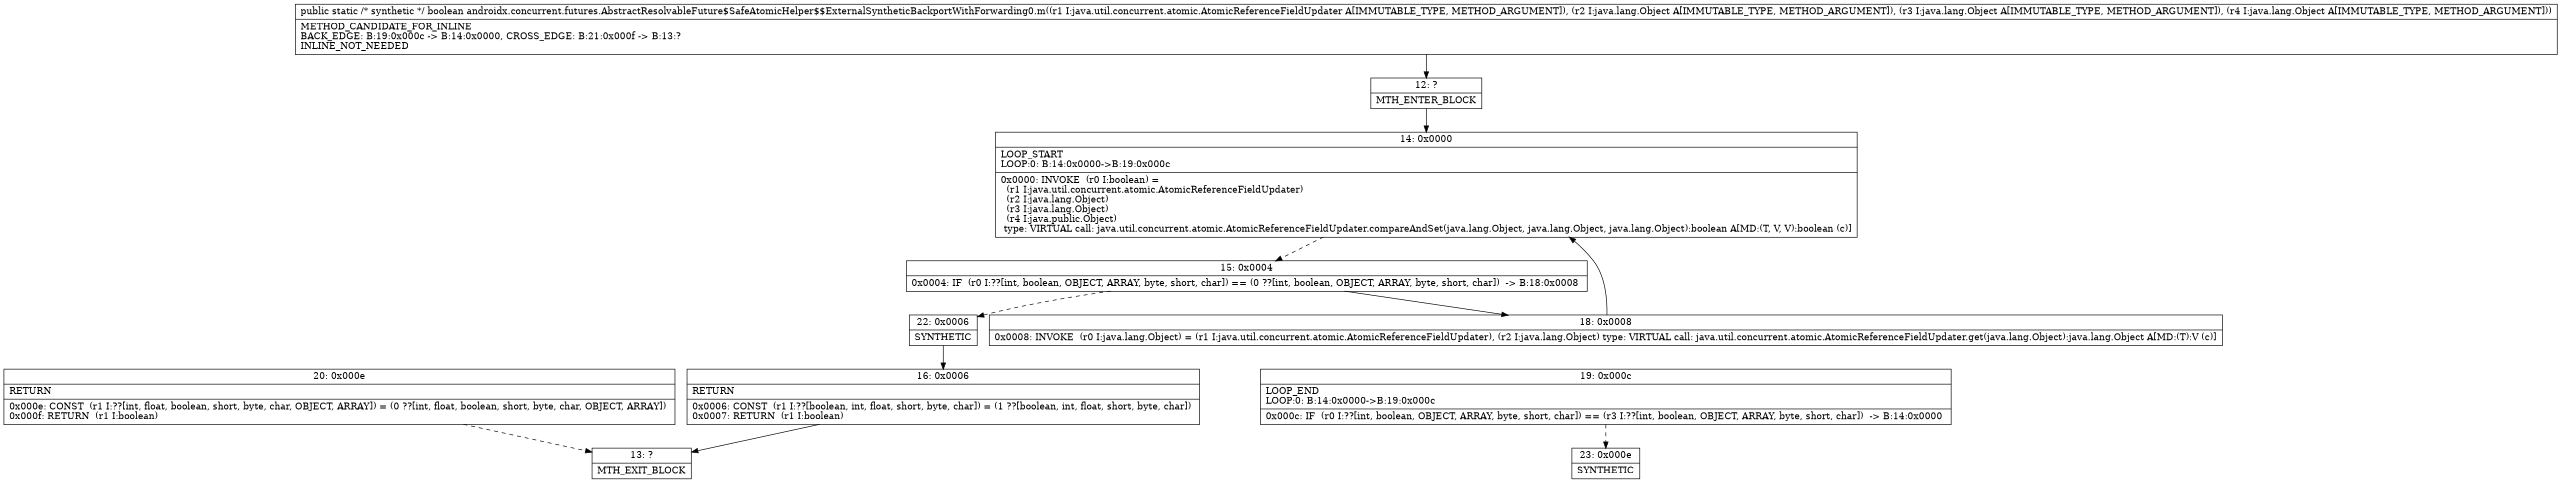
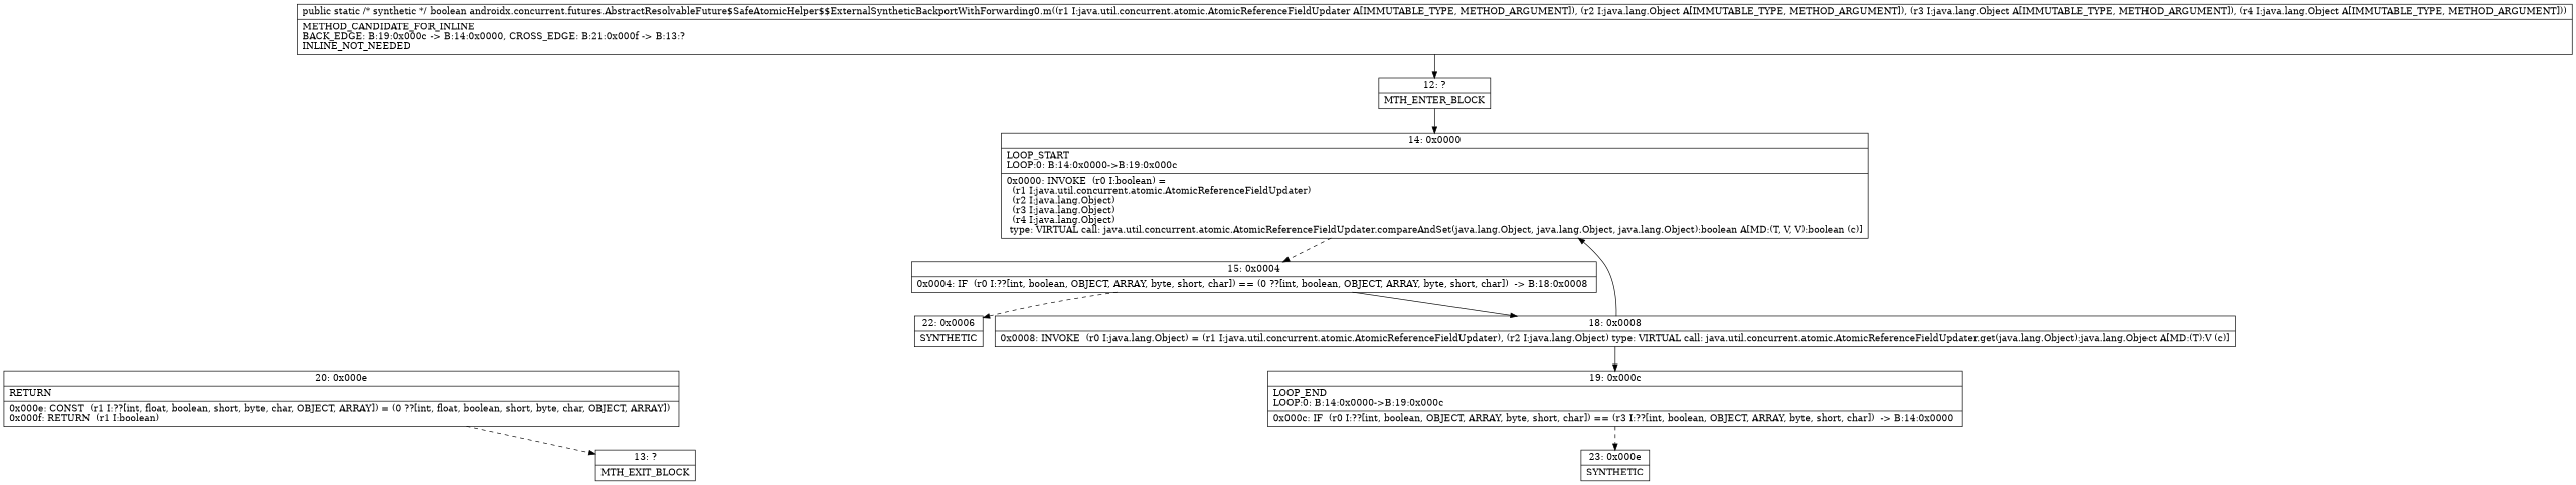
  digraph {
    node [shape=record]
    n1 [label="{12\:\ ?|MTH_ENTER_BLOCK\l}"]
-   n2 [label="{14\:\ 0x0000|LOOP_START\lLOOP:0: B:14:0x0000\-\>B:19:0x000c\l|0x0000: INVOKE  (r0 I:boolean) = \l  (r1 I:java.util.concurrent.atomic.AtomicReferenceFieldUpdater)\l  (r2 I:java.lang.Object)\l  (r3 I:java.lang.Object)\l  (r4 I:java.public.Object)\l type: VIRTUAL call: java.util.concurrent.atomic.AtomicReferenceFieldUpdater.compareAndSet(java.lang.Object, java.lang.Object, java.lang.Object):boolean A[MD:(T, V, V):boolean (c)]\l}"]
+   n2 [label="{14\:\ 0x0000|LOOP_START\lLOOP:0: B:14:0x0000\-\>B:19:0x000c\l|0x0000: INVOKE  (r0 I:boolean) = \l  (r1 I:java.util.concurrent.atomic.AtomicReferenceFieldUpdater)\l  (r2 I:java.lang.Object)\l  (r3 I:java.lang.Object)\l  (r4 I:java.lang.Object)\l type: VIRTUAL call: java.util.concurrent.atomic.AtomicReferenceFieldUpdater.compareAndSet(java.lang.Object, java.lang.Object, java.lang.Object):boolean A[MD:(T, V, V):boolean (c)]\l}"]
    n3 [label="{15\:\ 0x0004|0x0004: IF  (r0 I:??[int, boolean, OBJECT, ARRAY, byte, short, char]) == (0 ??[int, boolean, OBJECT, ARRAY, byte, short, char])  \-\> B:18:0x0008 \l}"]
    n4 [label="{18\:\ 0x0008|0x0008: INVOKE  (r0 I:java.lang.Object) = (r1 I:java.util.concurrent.atomic.AtomicReferenceFieldUpdater), (r2 I:java.lang.Object) type: VIRTUAL call: java.util.concurrent.atomic.AtomicReferenceFieldUpdater.get(java.lang.Object):java.lang.Object A[MD:(T):V (c)]\l}"]
    n5 [label="{22\:\ 0x0006|SYNTHETIC\l}"]
    n6 [label="{19\:\ 0x000c|LOOP_END\lLOOP:0: B:14:0x0000\-\>B:19:0x000c\l|0x000c: IF  (r0 I:??[int, boolean, OBJECT, ARRAY, byte, short, char]) == (r3 I:??[int, boolean, OBJECT, ARRAY, byte, short, char])  \-\> B:14:0x0000 \l}"]
-   n7 [label="{16\:\ 0x0006|RETURN\l|0x0006: CONST  (r1 I:??[boolean, int, float, short, byte, char]) = (1 ??[boolean, int, float, short, byte, char]) \l0x0007: RETURN  (r1 I:boolean) \l}"]
    n8 [label="{23\:\ 0x000e|SYNTHETIC\l}"]
    n9 [label="{20\:\ 0x000e|RETURN\l|0x000e: CONST  (r1 I:??[int, float, boolean, short, byte, char, OBJECT, ARRAY]) = (0 ??[int, float, boolean, short, byte, char, OBJECT, ARRAY]) \l0x000f: RETURN  (r1 I:boolean) \l}"]
    n10 [label="{13\:\ ?|MTH_EXIT_BLOCK\l}"]
    n11 [label="{public static \/* synthetic *\/ boolean androidx.concurrent.futures.AbstractResolvableFuture$SafeAtomicHelper$$ExternalSyntheticBackportWithForwarding0.m((r1 I:java.util.concurrent.atomic.AtomicReferenceFieldUpdater A[IMMUTABLE_TYPE, METHOD_ARGUMENT]), (r2 I:java.lang.Object A[IMMUTABLE_TYPE, METHOD_ARGUMENT]), (r3 I:java.lang.Object A[IMMUTABLE_TYPE, METHOD_ARGUMENT]), (r4 I:java.lang.Object A[IMMUTABLE_TYPE, METHOD_ARGUMENT]))  | METHOD_CANDIDATE_FOR_INLINE\lBACK_EDGE: B:19:0x000c \-\> B:14:0x0000, CROSS_EDGE: B:21:0x000f \-\> B:13:?\lINLINE_NOT_NEEDED\l}"]
    n1 -> n2
    n2 -> n3 [style=dashed]
    n3 -> n4
    n3 -> n5 [style=dashed]
    n4 -> n2
-   n5 -> n7
+   n4 -> n6
    n6 -> n8 [style=dashed]
-   n7 -> n10
    n9 -> n10 [style=dashed]
    n11 -> n1
  }
